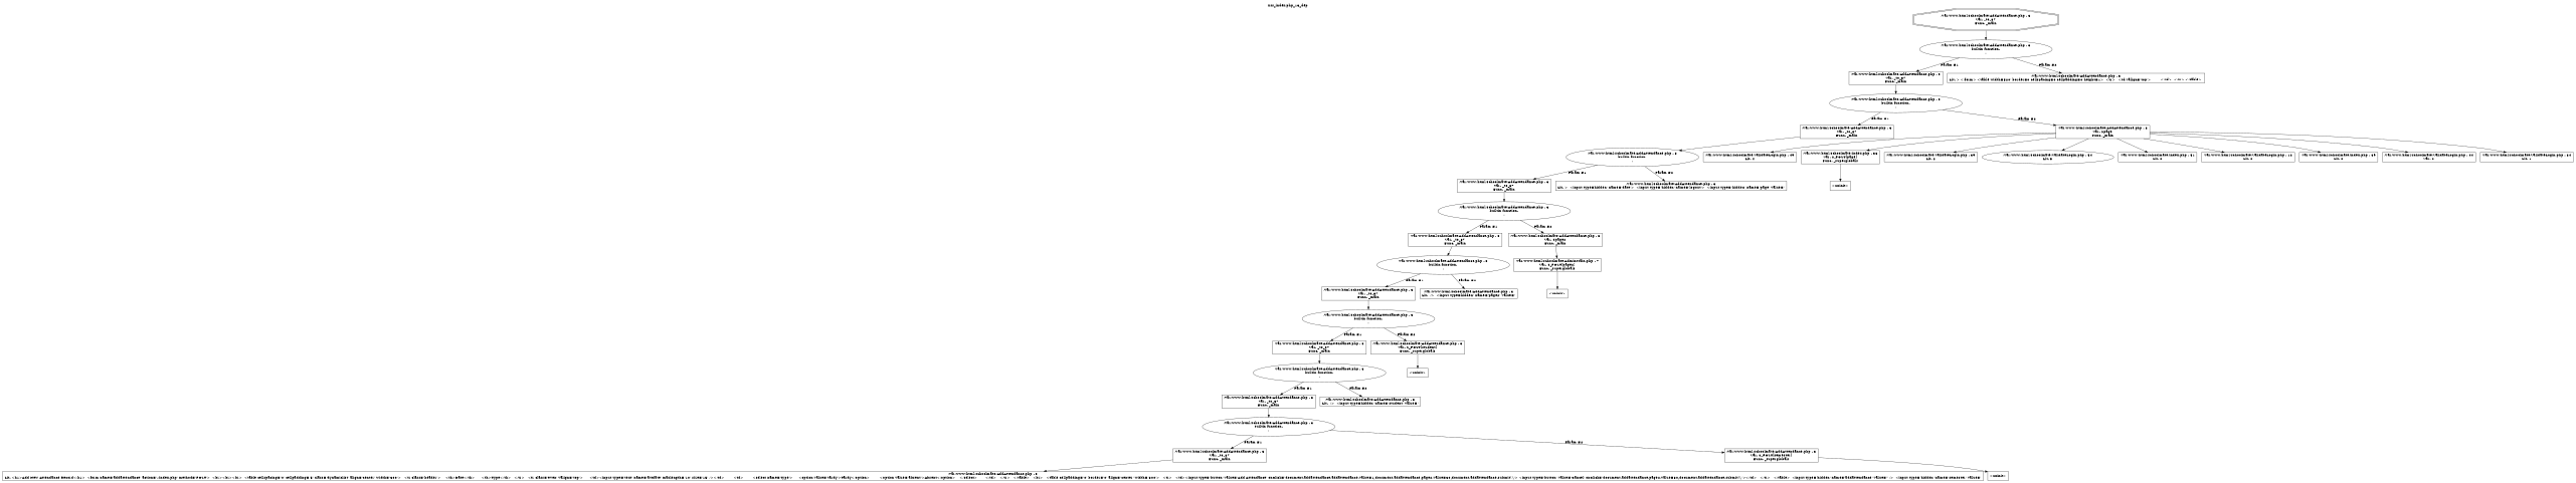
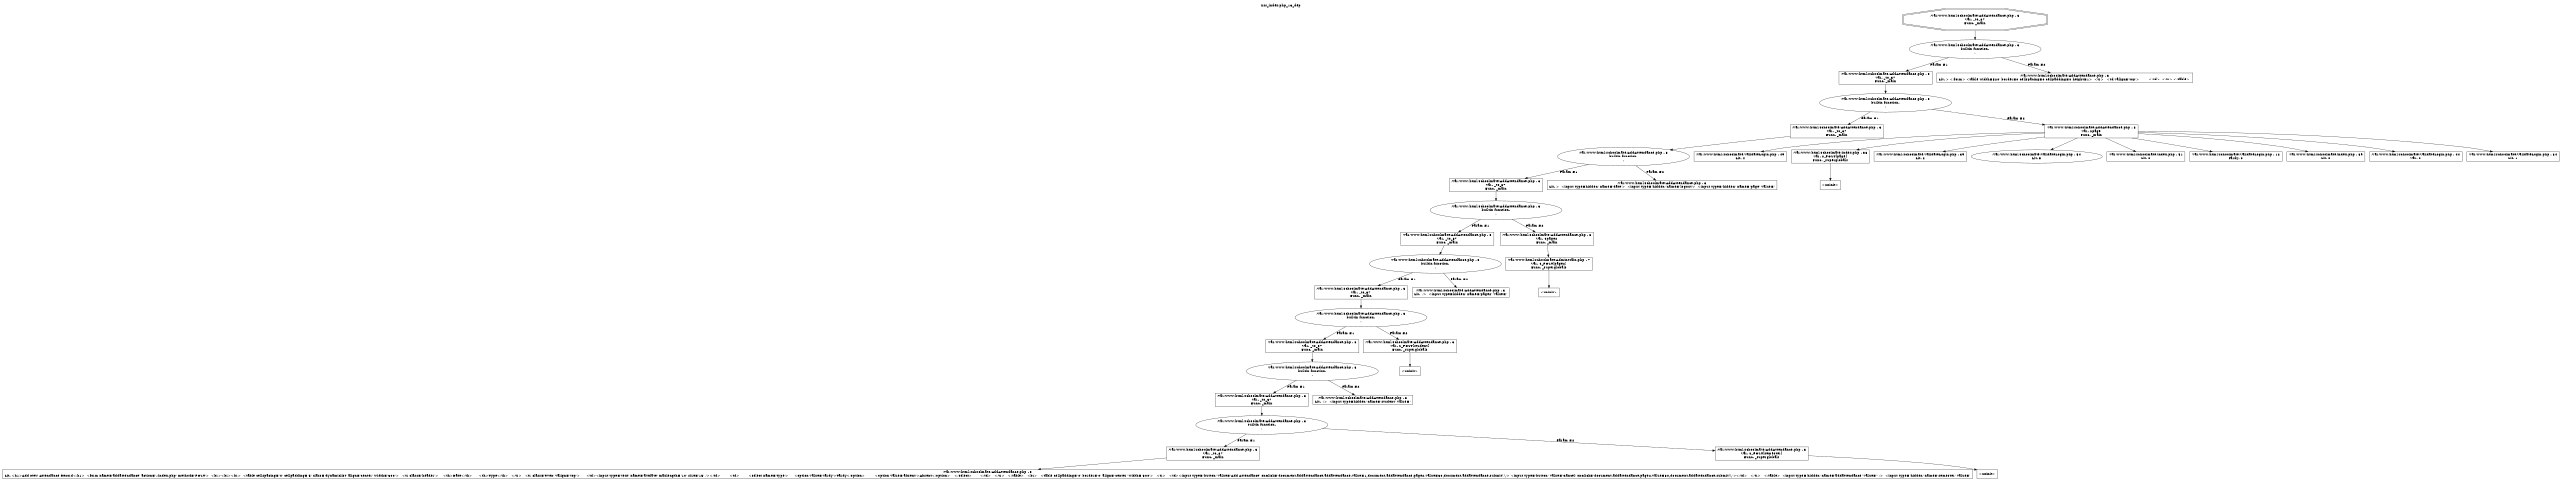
  digraph {
    label="xss_index.php_13_dep"
    labelloc=t
    node [shape=box]
    n1 [label="/var/www/html/schoolmate/AddAttendance.php : 3\nVar: _t0_37\nFunc: _main\n" shape=doubleoctagon]
    n2 [label="/var/www/html/schoolmate/AddAttendance.php : 3\nbuiltin function:\n.\n" shape=ellipse]
    n3 [label="/var/www/html/schoolmate/AddAttendance.php : 3\nVar: _t0_37\nFunc: _main\n"]
    n4 [label="/var/www/html/schoolmate/AddAttendance.php : 3\nLit: > </form> <table width=520' border=0 cellspacing=0 cellpadding=0 height=1>  <tr>   <td valign='top'>	&nbsp;   </td>  </tr> </table> \n"]
    n5 [label="/var/www/html/schoolmate/AddAttendance.php : 3\nbuiltin function:\n.\n" shape=ellipse]
    n6 [label="/var/www/html/schoolmate/AddAttendance.php : 3\nVar: _t0_37\nFunc: _main\n"]
    n7 [label="/var/www/html/schoolmate/AddAttendance.php : 3\nVar: $page\nFunc: _main\n"]
    n8 [label="/var/www/html/schoolmate/AddAttendance.php : 3\nbuiltin function:\n.\n" shape=ellipse]
    n9 [label="/var/www/html/schoolmate/ValidateLogin.php : 49\nLit: 4\n"]
    n10 [label="/var/www/html/schoolmate/index.php : 36\nVar: $_POST[page]\nFunc: _superglobals\n"]
    n11 [label="/var/www/html/schoolmate/ValidateLogin.php : 39\nLit: 2\n"]
    n12 [label="/var/www/html/schoolmate/ValidateLogin.php : 54\nLit: 5\n" shape=ellipse]
    n13 [label="/var/www/html/schoolmate/index.php : 51\nLit: 0\n"]
-   n14 [label="/var/www/html/schoolmate/ValidateLogin.php : 12\nLit: 0\n"]
+   n14 [label="/var/www/html/schoolmate/ValidateLogin.php : 12\nTardy: 0\n"]
    n15 [label="/var/www/html/schoolmate/index.php : 39\nLit: 0\n"]
    n16 [label="/var/www/html/schoolmate/ValidateLogin.php : 44\nVar: 2\n"]
    n17 [label="/var/www/html/schoolmate/ValidateLogin.php : 34\nLit: 1\n"]
    n18 [label="/var/www/html/schoolmate/AddAttendance.php : 3\nVar: _t0_37\nFunc: _main\n"]
    n19 [label="/var/www/html/schoolmate/AddAttendance.php : 3\nLit: >  <input type=hidden' name='date'>  <input type='hidden' name='logout'>  <input type='hidden' name='page' value='\n"]
    n20 [label="/var/www/html/schoolmate/AddAttendance.php : 3\nbuiltin function:\n.\n" shape=ellipse]
    n21 [label="/var/www/html/schoolmate/AddAttendance.php : 3\nVar: _t0_37\nFunc: _main\n"]
    n22 [label="/var/www/html/schoolmate/AddAttendance.php : 3\nVar: $page2\nFunc: _main\n"]
    n23 [label="/var/www/html/schoolmate/AddAttendance.php : 3\nbuiltin function:\n.\n" shape=ellipse]
    n24 [label="/var/www/html/schoolmate/AdminMain.php : 7\nVar: $_POST[page2]\nFunc: _superglobals\n"]
    n25 [label="/var/www/html/schoolmate/AddAttendance.php : 3\nVar: _t0_37\nFunc: _main\n"]
    n26 [label="/var/www/html/schoolmate/AddAttendance.php : 3\nLit:  />  <input type=hidden' name='page2' value='\n"]
    n27 [label="/var/www/html/schoolmate/AddAttendance.php : 3\nbuiltin function:\n.\n" shape=ellipse]
    n28 [label="/var/www/html/schoolmate/AddAttendance.php : 3\nVar: _t0_37\nFunc: _main\n"]
    n29 [label="/var/www/html/schoolmate/AddAttendance.php : 3\nVar: $_POST[student]\nFunc: _superglobals\n"]
    n30 [label="/var/www/html/schoolmate/AddAttendance.php : 3\nbuiltin function:\n.\n" shape=ellipse]
    n31 [label="<uninit>"]
    n32 [label="/var/www/html/schoolmate/AddAttendance.php : 3\nVar: _t0_37\nFunc: _main\n"]
    n33 [label="/var/www/html/schoolmate/AddAttendance.php : 3\nLit:  />  <input type=hidden' name='student' value='\n"]
    n34 [label="/var/www/html/schoolmate/AddAttendance.php : 3\nbuiltin function:\n.\n" shape=ellipse]
    n35 [label="/var/www/html/schoolmate/AddAttendance.php : 3\nVar: _t0_37\nFunc: _main\n"]
    n36 [label="/var/www/html/schoolmate/AddAttendance.php : 3\nVar: $_POST[semester]\nFunc: _superglobals\n"]
    n37 [label="/var/www/html/schoolmate/AddAttendance.php : 3\nLit: <h1>Add New Attendance Record</h1>  <form name='addattendance' action='./index.php' method='POST'>  <br><br><br>  <table cellspacing='0' cellpadding='5' class='dynamiclist' align='center' width='300'>   <tr class='header'>	<th>Date</th>	<th>Type</th>   </tr>   <tr class='even' valign='top'>	<td><input type='text' name='attdate' maxlength='10' size='15' /></td>	<td>	 <select name='type'>	  <option value='tardy'>Tardy</option>	  <option value='absent'>Absent</option>	 </select>	</td>   </tr>   </table>   <br>   <table cellpadding='0' border='0' align='center' width='300'>   <tr>   <td><input type='button' value='Add Attendance' onClick='document.addattendance.addattendance.value=1;document.addattendance.page2.value=30;document.addattendance.submit();'> <input type='button' value='Cancel' onClick='document.addattendance.page2.value=30;document.addattendance.submit();'></td>   </tr>   </table>  <input type='hidden' name='addattendance' value='' />  <input type='hidden' name='semester' value='\n"]
    n38 [label="<uninit>"]
    n39 [label="<uninit>"]
    n40 [label="<uninit>"]
    n1 -> n2
    n2 -> n3 [label="Param #1"]
    n2 -> n4 [label="Param #2"]
    n3 -> n5
    n5 -> n6 [label="Param #1"]
    n5 -> n7 [label="Param #2"]
    n6 -> n8
    n7 -> n9
    n7 -> n10
    n7 -> n11
    n7 -> n12
    n7 -> n13
    n7 -> n14
    n7 -> n15
    n7 -> n16
    n7 -> n17
    n8 -> n18 [label="Param #1"]
    n8 -> n19 [label="Param #2"]
    n10 -> n40
    n18 -> n20
    n20 -> n21 [label="Param #1"]
    n20 -> n22 [label="Param #2"]
    n21 -> n23
    n22 -> n24
    n23 -> n25 [label="Param #1"]
    n23 -> n26 [label="Param #2"]
    n24 -> n39
    n25 -> n27
    n27 -> n28 [label="Param #1"]
    n27 -> n29 [label="Param #2"]
    n28 -> n30
    n29 -> n31
    n30 -> n32 [label="Param #1"]
    n30 -> n33 [label="Param #2"]
    n32 -> n34
    n34 -> n35 [label="Param #1"]
    n34 -> n36 [label="Param #2"]
    n35 -> n37
    n36 -> n38
  }
